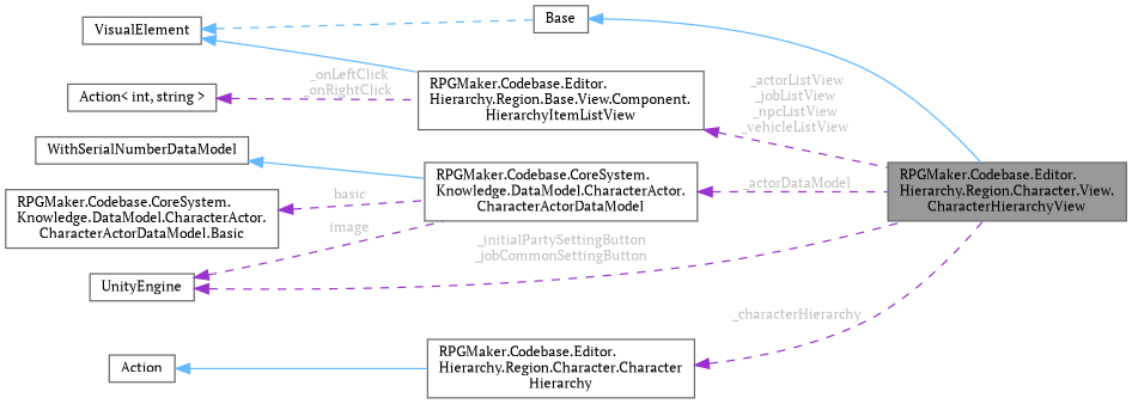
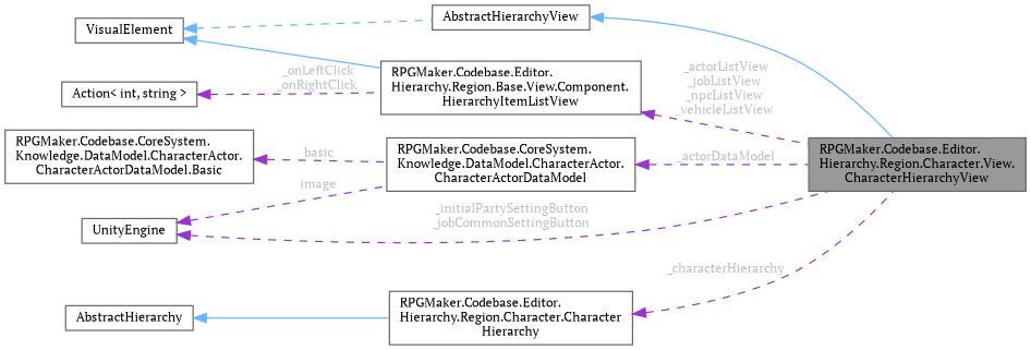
  digraph {
    fontname="PT Serif"
    rankdir=LR
    node [color=gray40 fillcolor=white fontname="PT Serif" fontsize=10 shape=box style=filled]
    edge [color=darkorchid3 dir=back fontname="PT Serif" fontsize=10 labelfontname=Helvetica labelfontsize=10 style=dashed fontcolor=grey]
    n1 [fillcolor=grey60 fontcolor=black height=0.2 label="RPGMaker.Codebase.Editor.\lHierarchy.Region.Character.View.\lCharacterHierarchyView" width=0.4]
-   n2 [height=0.2 label=Base width=0.4]
+   n2 [height=0.2 label=AbstractHierarchyView width=0.4]
    n3 [height=0.2 label=VisualElement width=0.4]
    n4 [height=0.2 label="RPGMaker.Codebase.Editor.\lHierarchy.Region.Base.View.Component.\lHierarchyItemListView" width=0.4]
    n5 [height=0.2 label="RPGMaker.Codebase.CoreSystem.\lKnowledge.DataModel.CharacterActor.\lCharacterActorDataModel" width=0.4]
-   n6 [height=0.2 label=WithSerialNumberDataModel width=0.4]
    n7 [height=0.2 label="RPGMaker.Codebase.CoreSystem.\lKnowledge.DataModel.CharacterActor.\lCharacterActorDataModel.Basic" width=0.4]
    n8 [height=0.2 label=UnityEngine width=0.4]
    n9 [height=0.2 label="RPGMaker.Codebase.Editor.\lHierarchy.Region.Character.Character\lHierarchy" width=0.4]
-   n10 [height=0.2 label=Action width=0.4]
+   n10 [height=0.2 label=AbstractHierarchy width=0.4]
    n11 [height=0.2 label="Action\< int, string \>" width=0.4]
    n2 -> n1 [color=steelblue1 style=solid fontcolor=""]
    n3 -> n2 [color=steelblue1 fontcolor=""]
    n3 -> n4 [color=steelblue1 style=solid fontcolor=""]
    n4 -> n1 [label=" _actorListView\n_jobListView\n_npcListView\n_vehicleListView"]
    n5 -> n1 [label=" _actorDataModel"]
-   n6 -> n5 [color=steelblue1 style=solid fontcolor=""]
    n7 -> n5 [label=" basic"]
    n8 -> n1 [label=" _initialPartySettingButton\n_jobCommonSettingButton"]
    n8 -> n5 [label=" image"]
    n9 -> n1 [label=" _characterHierarchy"]
    n10 -> n9 [color=steelblue1 style=solid fontcolor=""]
    n11 -> n4 [label=" _onLeftClick\n_onRightClick"]
  }
